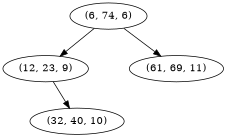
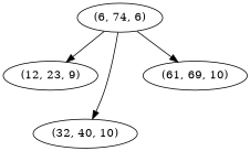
  digraph {
    n1 [label="(6, 74, 6)"]
    "(12, 23, 9)"
    "(32, 40, 10)"
-   "(61, 69, 10)" [label="(61, 69, 11)"]
+   "(61, 69, 10)"
    n1 -> "(12, 23, 9)"
-   "(12, 23, 9)" -> "(32, 40, 10)"
+   n1 -> "(32, 40, 10)"
    n1 -> "(61, 69, 10)"
  }
